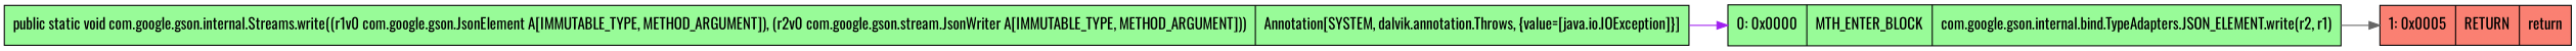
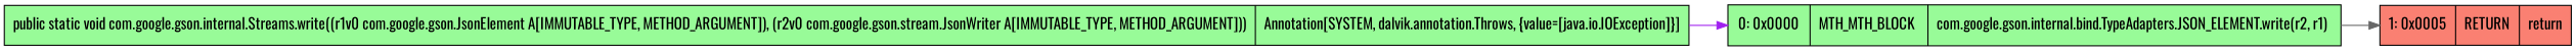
  digraph {
    rankdir=LR
    fontname=Oswald
    node [shape=record style=filled fillcolor=palegreen fontname=Oswald]
    edge [arrowhead=normal fontname=Oswald]
-   n1 [label="{0\:\ 0x0000|MTH_ENTER_BLOCK\l|com.google.gson.internal.bind.TypeAdapters.JSON_ELEMENT.write(r2, r1)\l}"]
+   n1 [label="{0\:\ 0x0000|MTH_MTH_BLOCK\l|com.google.gson.internal.bind.TypeAdapters.JSON_ELEMENT.write(r2, r1)\l}"]
    n2 [label="{1\:\ 0x0005|RETURN\l|return\l}" fillcolor=salmon]
    n3 [label="{public static void com.google.gson.internal.Streams.write((r1v0 com.google.gson.JsonElement A[IMMUTABLE_TYPE, METHOD_ARGUMENT]), (r2v0 com.google.gson.stream.JsonWriter A[IMMUTABLE_TYPE, METHOD_ARGUMENT]))  | Annotation[SYSTEM, dalvik.annotation.Throws, \{value=[java.io.IOException]\}]\l}"]
    n1 -> n2 [color=gray40]
    n3 -> n1 [color=purple]
  }
